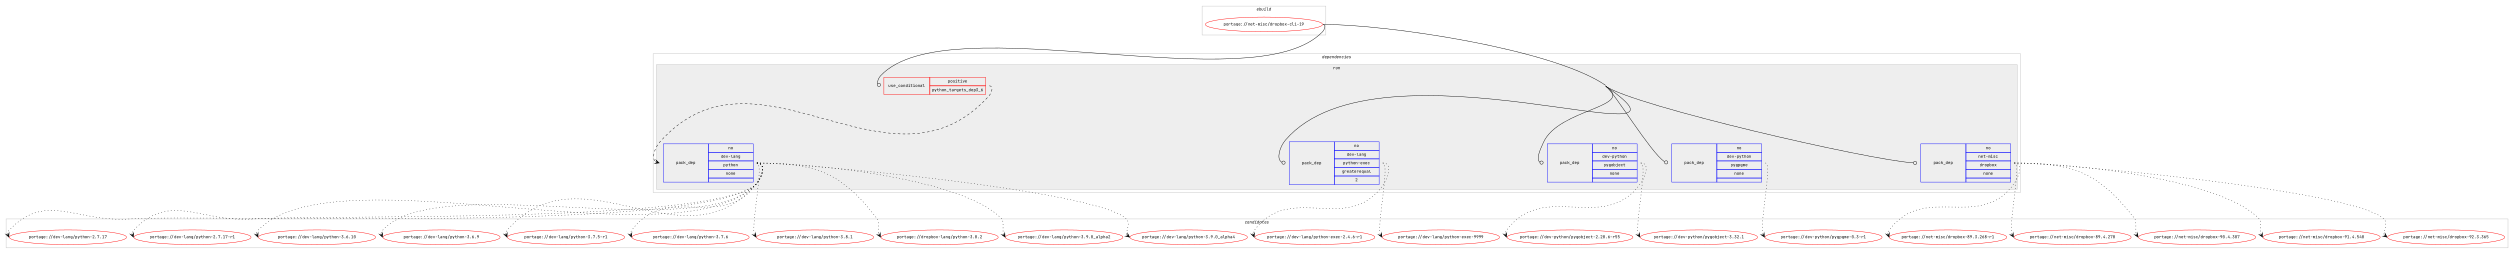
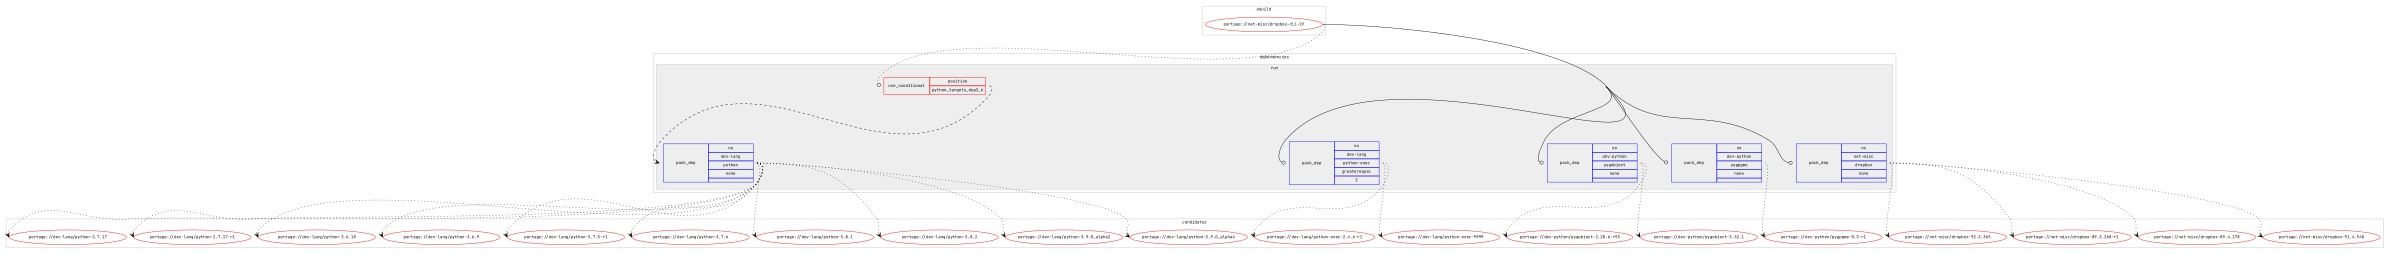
  digraph {
    compound=true
    concentrate=true
    fontname="JetBrains Mono"
    fontsize=10
    newrank=true
    rankdir=TB
    ranksep=1.5
    node [color=red fontname="JetBrains Mono" fontsize=10]
    edge [arrowhead=vee fontname="JetBrains Mono" headport=w style=dotted tailport=e weight=100]
    n1 [label="portage://net-misc/dropbox-cli-19" width=4]
    n2 [color=blue label=<<TABLE BORDER="0" CELLBORDER="1" CELLSPACING="0" CELLPADDING="4" WIDTH="220"><TR><TD ROWSPAN="6" CELLPADDING="30">pack_dep</TD></TR><TR><TD WIDTH="110">no</TD></TR><TR><TD>dev-lang</TD></TR><TR><TD>python</TD></TR><TR><TD>none</TD></TR><TR><TD></TD></TR></TABLE>> shape=none]
    n3 [label=<<TABLE BORDER="0" CELLBORDER="1" CELLSPACING="0" CELLPADDING="4"><TR><TD ROWSPAN="3" CELLPADDING="10">use_conditional</TD></TR><TR><TD>positive</TD></TR><TR><TD>python_targets_dep3_6</TD></TR></TABLE>> shape=none]
    n4 [color=blue label=<<TABLE BORDER="0" CELLBORDER="1" CELLSPACING="0" CELLPADDING="4" WIDTH="220"><TR><TD ROWSPAN="6" CELLPADDING="30">pack_dep</TD></TR><TR><TD WIDTH="110">no</TD></TR><TR><TD>dev-lang</TD></TR><TR><TD>python-exec</TD></TR><TR><TD>greaterequal</TD></TR><TR><TD>2</TD></TR></TABLE>> shape=none]
    n5 [color=blue label=<<TABLE BORDER="0" CELLBORDER="1" CELLSPACING="0" CELLPADDING="4" WIDTH="220"><TR><TD ROWSPAN="6" CELLPADDING="30">pack_dep</TD></TR><TR><TD WIDTH="110">no</TD></TR><TR><TD>dev-python</TD></TR><TR><TD>pygobject</TD></TR><TR><TD>none</TD></TR><TR><TD></TD></TR></TABLE>> shape=none]
    n6 [color=blue label=<<TABLE BORDER="0" CELLBORDER="1" CELLSPACING="0" CELLPADDING="4" WIDTH="220"><TR><TD ROWSPAN="6" CELLPADDING="30">pack_dep</TD></TR><TR><TD WIDTH="110">no</TD></TR><TR><TD>dev-python</TD></TR><TR><TD>pygpgme</TD></TR><TR><TD>none</TD></TR><TR><TD></TD></TR></TABLE>> shape=none]
    n7 [color=blue label=<<TABLE BORDER="0" CELLBORDER="1" CELLSPACING="0" CELLPADDING="4" WIDTH="220"><TR><TD ROWSPAN="6" CELLPADDING="30">pack_dep</TD></TR><TR><TD WIDTH="110">no</TD></TR><TR><TD>net-misc</TD></TR><TR><TD>dropbox</TD></TR><TR><TD>none</TD></TR><TR><TD></TD></TR></TABLE>> shape=none]
    n8 [label="portage://dev-lang/python-3.9.0_alpha4" width=4]
    n9 [label="portage://dev-lang/python-3.9.0_alpha2" width=4]
-   n10 [label="portage://dropbox-lang/python-3.8.2" width=4]
+   n10 [label="portage://dev-lang/python-3.8.2" width=4]
    n11 [label="portage://dev-lang/python-3.8.1" width=4]
    n12 [label="portage://dev-lang/python-3.7.6" width=4]
    n13 [label="portage://dev-lang/python-3.7.5-r1" width=4]
    n14 [label="portage://dev-lang/python-3.6.9" width=4]
    n15 [label="portage://dev-lang/python-3.6.10" width=4]
    n16 [label="portage://dev-lang/python-2.7.17-r1" width=4]
    n17 [label="portage://dev-lang/python-2.7.17" width=4]
    n18 [label="portage://dev-lang/python-exec-9999" width=4]
    n19 [label="portage://dev-lang/python-exec-2.4.6-r1" width=4]
    n20 [label="portage://dev-python/pygobject-3.32.1" width=4]
    n21 [label="portage://dev-python/pygobject-2.28.6-r55" width=4]
    n22 [label="portage://dev-python/pygpgme-0.3-r1" width=4]
    n23 [label="portage://net-misc/dropbox-92.3.365" width=4]
    n24 [label="portage://net-misc/dropbox-91.4.548" width=4]
-   n25 [label="portage://net-misc/dropbox-90.4.307" width=4]
    n26 [label="portage://net-misc/dropbox-89.4.278" width=4]
    n27 [label="portage://net-misc/dropbox-89.3.268-r1" width=4]
    subgraph cluster_1 {
      color=gray
      label=<<i>ebuild</i>>
      rank=same
      n1
    }
    subgraph cluster_2 {
      color=gray
      label=<<i>dependencies</i>>
      subgraph cluster_3 {
        color=gray
        fillcolor="#eeeeee"
        label=<<i>compile</i>>
        style=filled
      }
      subgraph cluster_4 {
        color=gray
        fillcolor="#eeeeee"
        label=<<i>compile and run</i>>
        style=filled
      }
      subgraph cluster_5 {
        color=gray
        fillcolor="#eeeeee"
        label=<<i>run</i>>
        style=filled
        subgraph sub_6 {
          color=gray
          fillcolor="#eeeeee"
          label=<<i>run</i>>
          style=filled
          n3
          subgraph sub_7 {
            color=gray
            fillcolor="#eeeeee"
            label=<<i>run</i>>
            style=filled
            n2
          }
        }
        subgraph sub_8 {
          color=gray
          fillcolor="#eeeeee"
          label=<<i>run</i>>
          style=filled
          n4
        }
        subgraph sub_9 {
          color=gray
          fillcolor="#eeeeee"
          label=<<i>run</i>>
          style=filled
          n5
        }
        subgraph sub_10 {
          color=gray
          fillcolor="#eeeeee"
          label=<<i>run</i>>
          style=filled
          n6
        }
        subgraph sub_11 {
          color=gray
          fillcolor="#eeeeee"
          label=<<i>run</i>>
          style=filled
          n7
        }
      }
    }
    subgraph cluster_12 {
      color=gray
      label=<<i>candidates</i>>
      rank=same
      subgraph sub_13 {
        color=black
        label=<<i>candidates</i>>
        nodesep=1
        rank=same
        n8
        n9
        n10
        n11
        n12
        n13
        n14
        n15
        n16
        n17
      }
      subgraph sub_14 {
        color=black
        label=<<i>candidates</i>>
        nodesep=1
        rank=same
        n18
        n19
      }
      subgraph sub_15 {
        color=black
        label=<<i>candidates</i>>
        nodesep=1
        rank=same
        n20
        n21
      }
      subgraph sub_16 {
        color=black
        label=<<i>candidates</i>>
        nodesep=1
        rank=same
        n22
      }
      subgraph sub_17 {
        color=black
        label=<<i>candidates</i>>
        nodesep=1
        rank=same
        n23
        n24
-       n25
        n26
        n27
      }
    }
-   n1 -> n3 [arrowhead=odot style=solid weight=20]
+   n1 -> n3 [arrowhead=odot weight=20]
    n1 -> n4 [arrowhead=odot style=solid weight=20]
    n1 -> n5 [arrowhead=odot style=solid weight=20]
    n1 -> n6 [arrowhead=odot style=solid weight=20]
    n1 -> n7 [arrowhead=odot style=solid weight=20]
    n2 -> n8
    n2 -> n9
    n2 -> n10
    n2 -> n11
    n2 -> n12
    n2 -> n13
    n2 -> n14
    n2 -> n15
    n2 -> n16
    n2 -> n17
    n3 -> n2 [style=dashed weight=20]
    n4 -> n18
    n4 -> n19
    n5 -> n20
    n5 -> n21
    n6 -> n22
    n7 -> n23
    n7 -> n24
-   n7 -> n25
    n7 -> n26
    n7 -> n27
  }
